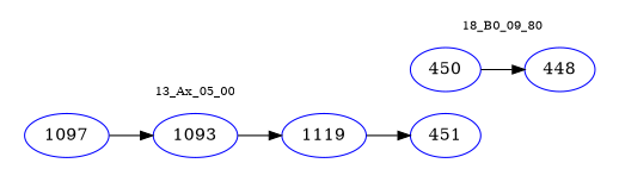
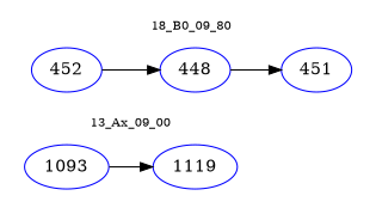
  digraph {
    rankdir=LR
    node [color=blue]
    edge [color=black]
-   n1 [label=1097]
    n2 [label=1093]
    n3 [label=1119]
-   n4 [label=450]
+   n4 [label=452]
    n5 [label=448]
    n6 [label=451]
    subgraph cluster_1 {
      color=white
      fontsize=10
-     label="13_Ax_05_00"
-     n1
+     label="13_Ax_09_00"
      n2
      n3
    }
    subgraph cluster_2 {
      color=white
      fontsize=10
      label="18_B0_09_80"
      n4
      n5
      n6
    }
-   n1 -> n2
    n2 -> n3
    n4 -> n5
-   n3 -> n6
+   n5 -> n6
  }
